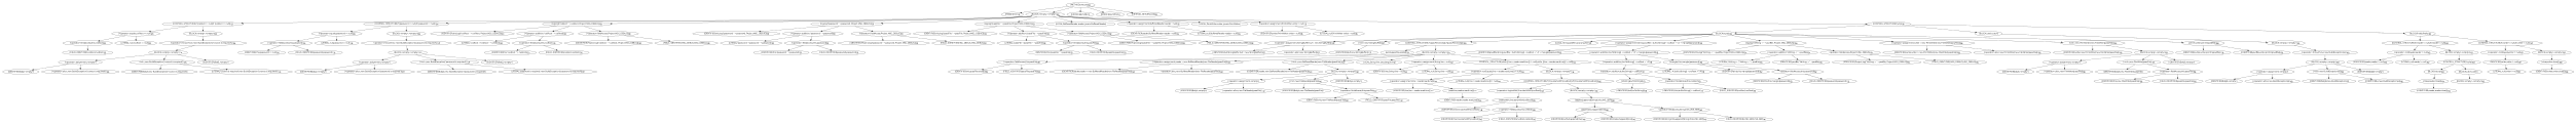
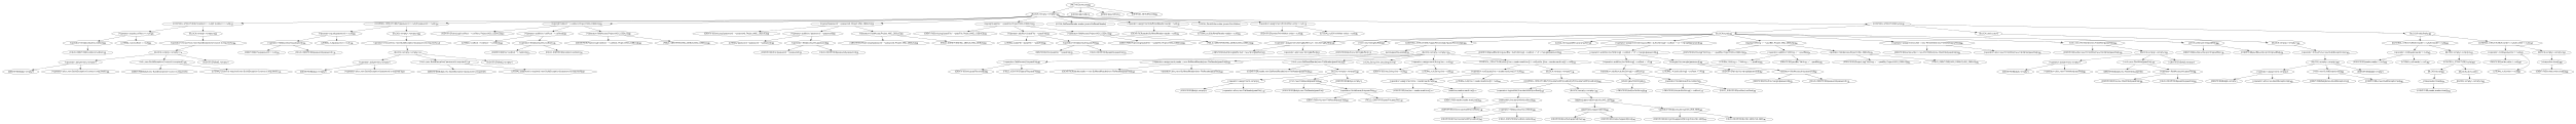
  digraph {
    fontname=Montserrat
    node [fontname=Montserrat]
    edge [fontname=Montserrat]
    n1 [label=<(METHOD,execute)<SUB>122</SUB>>]
-   n2 [label=<(PARAM,this)<SUB>122</SUB>>]
    n3 [label=<(BLOCK,&lt;empty&gt;,&lt;empty&gt;)<SUB>122</SUB>>]
    n4 [label=<(MODIFIER,PUBLIC)>]
    n5 [label=<(MODIFIER,VIRTUAL)>]
    n6 [label=<(METHOD_RETURN,void)<SUB>122</SUB>>]
    n7 [label=<(CONTROL_STRUCTURE,if (cvsRoot == null),if (cvsRoot == null))<SUB>123</SUB>>]
    n8 [label=<(CONTROL_STRUCTURE,if (password == null),if (password == null))<SUB>126</SUB>>]
    n9 [label=<(log,log(&quot;cvsRoot: &quot; + cvsRoot, Project.MSG_DEBUG))<SUB>130</SUB>>]
    n10 [label=<(log,log(&quot;password: &quot; + password, Project.MSG_DEBUG))<SUB>131</SUB>>]
    n11 [label=<(log,log(&quot;passFile: &quot; + passFile, Project.MSG_DEBUG))<SUB>132</SUB>>]
    n12 [label=<(LOCAL,BufferedReader reader: java.io.BufferedReader)>]
    n13 [label=<(&lt;operator&gt;.assignment,BufferedReader reader = null)<SUB>135</SUB>>]
    n14 [label=<(LOCAL,PrintWriter writer: java.io.PrintWriter)>]
    n15 [label=<(&lt;operator&gt;.assignment,PrintWriter writer = null)<SUB>135</SUB>>]
    n16 [label=<(CONTROL_STRUCTURE,try,try)<SUB>136</SUB>>]
    n17 [label=<(&lt;operator&gt;.equals,cvsRoot == null)<SUB>123</SUB>>]
    n18 [label=<(BLOCK,&lt;empty&gt;,&lt;empty&gt;)<SUB>123</SUB>>]
    n19 [label=<(&lt;operator&gt;.equals,password == null)<SUB>126</SUB>>]
    n20 [label=<(BLOCK,&lt;empty&gt;,&lt;empty&gt;)<SUB>126</SUB>>]
    n21 [label=<(IDENTIFIER,this,log(&quot;cvsRoot: &quot; + cvsRoot, Project.MSG_DEBUG))<SUB>130</SUB>>]
    n22 [label=<(&lt;operator&gt;.addition,&quot;cvsRoot: &quot; + cvsRoot)<SUB>130</SUB>>]
    n23 [label=<(&lt;operator&gt;.fieldAccess,Project.MSG_DEBUG)<SUB>130</SUB>>]
    n24 [label=<(IDENTIFIER,this,log(&quot;password: &quot; + password, Project.MSG_DEBUG))<SUB>131</SUB>>]
    n25 [label=<(&lt;operator&gt;.addition,&quot;password: &quot; + password)<SUB>131</SUB>>]
    n26 [label=<(&lt;operator&gt;.fieldAccess,Project.MSG_DEBUG)<SUB>131</SUB>>]
    n27 [label=<(IDENTIFIER,this,log(&quot;passFile: &quot; + passFile, Project.MSG_DEBUG))<SUB>132</SUB>>]
    n28 [label=<(&lt;operator&gt;.addition,&quot;passFile: &quot; + passFile)<SUB>132</SUB>>]
    n29 [label=<(&lt;operator&gt;.fieldAccess,Project.MSG_DEBUG)<SUB>132</SUB>>]
    n30 [label=<(IDENTIFIER,reader,BufferedReader reader = null)<SUB>134</SUB>>]
    n31 [label=<(LITERAL,null,BufferedReader reader = null)<SUB>134</SUB>>]
    n32 [label=<(IDENTIFIER,writer,PrintWriter writer = null)<SUB>135</SUB>>]
    n33 [label=<(LITERAL,null,PrintWriter writer = null)<SUB>135</SUB>>]
    n34 [label=<(BLOCK,try,try)<SUB>136</SUB>>]
    n35 [label=<(BLOCK,catch,catch)>]
    n36 [label=<(BLOCK,finally,finally)<SUB>161</SUB>>]
    n37 [label=<(&lt;operator&gt;.fieldAccess,this.cvsRoot)<SUB>123</SUB>>]
    n38 [label=<(LITERAL,null,cvsRoot == null)<SUB>123</SUB>>]
    n39 [label=<(&lt;operator&gt;.throw,throw new BuildException(&quot;cvsroot is required&quot;);)<SUB>124</SUB>>]
    n40 [label=<(FIELD_IDENTIFIER,cvsRoot,cvsRoot)<SUB>123</SUB>>]
    n41 [label=<(BLOCK,&lt;empty&gt;,&lt;empty&gt;)<SUB>124</SUB>>]
    n42 [label=<(&lt;operator&gt;.assignment,&lt;empty&gt;)>]
    n43 [label=<(&lt;init&gt;,new BuildException(&quot;cvsroot is required&quot;))<SUB>124</SUB>>]
    n44 [label=<(IDENTIFIER,$obj1,&lt;empty&gt;)>]
    n45 [label=<(IDENTIFIER,$obj1,&lt;empty&gt;)>]
    n46 [label=<(&lt;operator&gt;.alloc,new BuildException(&quot;cvsroot is required&quot;))<SUB>124</SUB>>]
    n47 [label=<(IDENTIFIER,$obj1,new BuildException(&quot;cvsroot is required&quot;))>]
    n48 [label=<(LITERAL,&quot;cvsroot is required&quot;,new BuildException(&quot;cvsroot is required&quot;))<SUB>124</SUB>>]
    n49 [label=<(&lt;operator&gt;.fieldAccess,this.password)<SUB>126</SUB>>]
    n50 [label=<(LITERAL,null,password == null)<SUB>126</SUB>>]
    n51 [label=<(&lt;operator&gt;.throw,throw new BuildException(&quot;password is required&quot;);)<SUB>127</SUB>>]
    n52 [label=<(IDENTIFIER,this,password == null)<SUB>126</SUB>>]
    n53 [label=<(FIELD_IDENTIFIER,password,password)<SUB>126</SUB>>]
    n54 [label=<(BLOCK,&lt;empty&gt;,&lt;empty&gt;)<SUB>127</SUB>>]
    n55 [label=<(&lt;operator&gt;.assignment,&lt;empty&gt;)>]
    n56 [label=<(&lt;init&gt;,new BuildException(&quot;password is required&quot;))<SUB>127</SUB>>]
    n57 [label=<(IDENTIFIER,$obj2,&lt;empty&gt;)>]
    n58 [label=<(IDENTIFIER,$obj2,&lt;empty&gt;)>]
    n59 [label=<(&lt;operator&gt;.alloc,new BuildException(&quot;password is required&quot;))<SUB>127</SUB>>]
    n60 [label=<(IDENTIFIER,$obj2,new BuildException(&quot;password is required&quot;))>]
    n61 [label=<(LITERAL,&quot;password is required&quot;,new BuildException(&quot;password is required&quot;))<SUB>127</SUB>>]
    n62 [label=<(LITERAL,&quot;cvsRoot: &quot;,&quot;cvsRoot: &quot; + cvsRoot)<SUB>130</SUB>>]
    n63 [label=<(&lt;operator&gt;.fieldAccess,this.cvsRoot)<SUB>130</SUB>>]
    n64 [label=<(IDENTIFIER,Project,log(&quot;cvsRoot: &quot; + cvsRoot, Project.MSG_DEBUG))<SUB>130</SUB>>]
    n65 [label=<(FIELD_IDENTIFIER,MSG_DEBUG,MSG_DEBUG)<SUB>130</SUB>>]
    n66 [label=<(IDENTIFIER,this,&quot;cvsRoot: &quot; + cvsRoot)<SUB>130</SUB>>]
    n67 [label=<(FIELD_IDENTIFIER,cvsRoot,cvsRoot)<SUB>130</SUB>>]
    n68 [label=<(LITERAL,&quot;password: &quot;,&quot;password: &quot; + password)<SUB>131</SUB>>]
    n69 [label=<(&lt;operator&gt;.fieldAccess,this.password)<SUB>131</SUB>>]
    n70 [label=<(IDENTIFIER,Project,log(&quot;password: &quot; + password, Project.MSG_DEBUG))<SUB>131</SUB>>]
    n71 [label=<(FIELD_IDENTIFIER,MSG_DEBUG,MSG_DEBUG)<SUB>131</SUB>>]
    n72 [label=<(IDENTIFIER,this,&quot;password: &quot; + password)<SUB>131</SUB>>]
    n73 [label=<(FIELD_IDENTIFIER,password,password)<SUB>131</SUB>>]
    n74 [label=<(LITERAL,&quot;passFile: &quot;,&quot;passFile: &quot; + passFile)<SUB>132</SUB>>]
    n75 [label=<(&lt;operator&gt;.fieldAccess,this.passFile)<SUB>132</SUB>>]
    n76 [label=<(IDENTIFIER,Project,log(&quot;passFile: &quot; + passFile, Project.MSG_DEBUG))<SUB>132</SUB>>]
    n77 [label=<(FIELD_IDENTIFIER,MSG_DEBUG,MSG_DEBUG)<SUB>132</SUB>>]
    n78 [label=<(IDENTIFIER,this,&quot;passFile: &quot; + passFile)<SUB>132</SUB>>]
    n79 [label=<(FIELD_IDENTIFIER,passFile,passFile)<SUB>132</SUB>>]
    n80 [label=<(&lt;operator&gt;.assignment,StringBuffer buf = new StringBuffer())<SUB>137</SUB>>]
    n81 [label=<(&lt;init&gt;,new StringBuffer())<SUB>137</SUB>>]
    n82 [label=<(CONTROL_STRUCTURE,if (passFile.exists()),if (passFile.exists()))<SUB>139</SUB>>]
    n83 [label=<(LOCAL,String pwdfile: java.lang.String)>]
    n84 [label=<(&lt;operator&gt;.assignment,String pwdfile = buf.toString() + cvsRoot + &quot; A&quot; + mangle(password))<SUB>151</SUB>>]
    n85 [label=<(log,log(&quot;Writing -&gt; &quot; + pwdfile, Project.MSG_DEBUG))<SUB>154</SUB>>]
    n86 [label=<(&lt;operator&gt;.assignment,writer = new PrintWriter(new FileWriter(passFile)))<SUB>156</SUB>>]
    n87 [label=<(&lt;init&gt;,new PrintWriter(new FileWriter(passFile)))<SUB>156</SUB>>]
    n88 [label=<(println,writer.println(pwdfile))<SUB>158</SUB>>]
    n89 [label=<(BLOCK,&lt;empty&gt;,&lt;empty&gt;)<SUB>159</SUB>>]
    n90 [label=<(CONTROL_STRUCTURE,if (reader != null),if (reader != null))<SUB>162</SUB>>]
    n91 [label=<(CONTROL_STRUCTURE,if (writer != null),if (writer != null))<SUB>167</SUB>>]
    n92 [label=<(IDENTIFIER,buf,StringBuffer buf = new StringBuffer())<SUB>137</SUB>>]
    n93 [label=<(&lt;operator&gt;.alloc,new StringBuffer())<SUB>137</SUB>>]
    n94 [label=<(IDENTIFIER,buf,new StringBuffer())<SUB>137</SUB>>]
    n95 [label=<(exists,passFile.exists())<SUB>139</SUB>>]
    n96 [label=<(BLOCK,&lt;empty&gt;,&lt;empty&gt;)<SUB>139</SUB>>]
    n97 [label=<(IDENTIFIER,pwdfile,String pwdfile = buf.toString() + cvsRoot + &quot; A&quot; + mangle(password))<SUB>151</SUB>>]
    n98 [label=<(&lt;operator&gt;.addition,buf.toString() + cvsRoot + &quot; A&quot; + mangle(password))<SUB>151</SUB>>]
    n99 [label=<(IDENTIFIER,this,log(&quot;Writing -&gt; &quot; + pwdfile, Project.MSG_DEBUG))<SUB>154</SUB>>]
    n100 [label=<(&lt;operator&gt;.addition,&quot;Writing -&gt; &quot; + pwdfile)<SUB>154</SUB>>]
    n101 [label=<(&lt;operator&gt;.fieldAccess,Project.MSG_DEBUG)<SUB>154</SUB>>]
    n102 [label=<(IDENTIFIER,writer,writer = new PrintWriter(new FileWriter(passFile)))<SUB>156</SUB>>]
    n103 [label=<(&lt;operator&gt;.alloc,new PrintWriter(new FileWriter(passFile)))<SUB>156</SUB>>]
    n104 [label=<(IDENTIFIER,writer,new PrintWriter(new FileWriter(passFile)))<SUB>156</SUB>>]
    n105 [label=<(BLOCK,&lt;empty&gt;,&lt;empty&gt;)<SUB>156</SUB>>]
    n106 [label=<(IDENTIFIER,writer,writer.println(pwdfile))<SUB>158</SUB>>]
    n107 [label=<(IDENTIFIER,pwdfile,writer.println(pwdfile))<SUB>158</SUB>>]
    n108 [label=<(&lt;operator&gt;.fieldAccess,this.passFile)<SUB>139</SUB>>]
    n109 [label=<(&lt;operator&gt;.assignment,reader = new BufferedReader(new FileReader(passFile)))<SUB>140</SUB>>]
    n110 [label=<(&lt;init&gt;,new BufferedReader(new FileReader(passFile)))<SUB>140</SUB>>]
    n111 [label=<(LOCAL,String line: java.lang.String)>]
    n112 [label=<(&lt;operator&gt;.assignment,String line = null)<SUB>142</SUB>>]
    n113 [label=<(CONTROL_STRUCTURE,while ((line = reader.readLine()) != null),while ((line = reader.readLine()) != null))<SUB>144</SUB>>]
    n114 [label=<(IDENTIFIER,this,passFile.exists())<SUB>139</SUB>>]
    n115 [label=<(FIELD_IDENTIFIER,passFile,passFile)<SUB>139</SUB>>]
    n116 [label=<(IDENTIFIER,reader,reader = new BufferedReader(new FileReader(passFile)))<SUB>140</SUB>>]
    n117 [label=<(&lt;operator&gt;.alloc,new BufferedReader(new FileReader(passFile)))<SUB>140</SUB>>]
    n118 [label=<(IDENTIFIER,reader,new BufferedReader(new FileReader(passFile)))<SUB>140</SUB>>]
    n119 [label=<(BLOCK,&lt;empty&gt;,&lt;empty&gt;)<SUB>140</SUB>>]
    n120 [label=<(IDENTIFIER,line,String line = null)<SUB>142</SUB>>]
    n121 [label=<(LITERAL,null,String line = null)<SUB>142</SUB>>]
    n122 [label=<(&lt;operator&gt;.notEquals,(line = reader.readLine()) != null)<SUB>144</SUB>>]
    n123 [label=<(BLOCK,&lt;empty&gt;,&lt;empty&gt;)<SUB>144</SUB>>]
    n124 [label=<(&lt;operator&gt;.assignment,&lt;empty&gt;)>]
    n125 [label=<(&lt;init&gt;,new FileReader(passFile))<SUB>140</SUB>>]
    n126 [label=<(IDENTIFIER,$obj4,&lt;empty&gt;)>]
    n127 [label=<(IDENTIFIER,$obj4,&lt;empty&gt;)>]
    n128 [label=<(&lt;operator&gt;.alloc,new FileReader(passFile))<SUB>140</SUB>>]
    n129 [label=<(IDENTIFIER,$obj4,new FileReader(passFile))>]
    n130 [label=<(&lt;operator&gt;.fieldAccess,this.passFile)<SUB>140</SUB>>]
    n131 [label=<(IDENTIFIER,this,new FileReader(passFile))<SUB>140</SUB>>]
    n132 [label=<(FIELD_IDENTIFIER,passFile,passFile)<SUB>140</SUB>>]
    n133 [label=<(&lt;operator&gt;.assignment,line = reader.readLine())<SUB>144</SUB>>]
    n134 [label=<(LITERAL,null,(line = reader.readLine()) != null)<SUB>144</SUB>>]
    n135 [label=<(CONTROL_STRUCTURE,if (!line.startsWith(cvsRoot)),if (!line.startsWith(cvsRoot)))<SUB>145</SUB>>]
    n136 [label=<(IDENTIFIER,line,line = reader.readLine())<SUB>142</SUB>>]
    n137 [label=<(readLine,reader.readLine())<SUB>144</SUB>>]
    n138 [label=<(IDENTIFIER,reader,reader.readLine())<SUB>144</SUB>>]
    n139 [label=<(&lt;operator&gt;.logicalNot,!line.startsWith(cvsRoot))<SUB>145</SUB>>]
    n140 [label=<(BLOCK,&lt;empty&gt;,&lt;empty&gt;)<SUB>145</SUB>>]
    n141 [label=<(startsWith,line.startsWith(cvsRoot))<SUB>145</SUB>>]
    n142 [label=<(append,append(StringUtils.LINE_SEP))<SUB>146</SUB>>]
    n143 [label=<(IDENTIFIER,line,line.startsWith(cvsRoot))<SUB>145</SUB>>]
    n144 [label=<(&lt;operator&gt;.fieldAccess,this.cvsRoot)<SUB>145</SUB>>]
    n145 [label=<(IDENTIFIER,this,line.startsWith(cvsRoot))<SUB>145</SUB>>]
    n146 [label=<(FIELD_IDENTIFIER,cvsRoot,cvsRoot)<SUB>145</SUB>>]
    n147 [label=<(append,buf.append(line))<SUB>146</SUB>>]
    n148 [label=<(&lt;operator&gt;.fieldAccess,StringUtils.LINE_SEP)<SUB>146</SUB>>]
    n149 [label=<(IDENTIFIER,buf,buf.append(line))<SUB>146</SUB>>]
    n150 [label=<(IDENTIFIER,line,buf.append(line))<SUB>146</SUB>>]
    n151 [label=<(IDENTIFIER,StringUtils,append(StringUtils.LINE_SEP))<SUB>146</SUB>>]
    n152 [label=<(FIELD_IDENTIFIER,LINE_SEP,LINE_SEP)<SUB>146</SUB>>]
    n153 [label=<(&lt;operator&gt;.addition,buf.toString() + cvsRoot + &quot; A&quot;)<SUB>151</SUB>>]
    n154 [label=<(mangle,this.mangle(password))<SUB>152</SUB>>]
    n155 [label=<(&lt;operator&gt;.addition,buf.toString() + cvsRoot)<SUB>151</SUB>>]
    n156 [label=<(LITERAL,&quot; A&quot;,buf.toString() + cvsRoot + &quot; A&quot;)<SUB>151</SUB>>]
    n157 [label=<(IDENTIFIER,this,this.mangle(password))<SUB>152</SUB>>]
    n158 [label=<(&lt;operator&gt;.fieldAccess,this.password)<SUB>152</SUB>>]
    n159 [label=<(toString,buf.toString())<SUB>151</SUB>>]
    n160 [label=<(&lt;operator&gt;.fieldAccess,this.cvsRoot)<SUB>151</SUB>>]
    n161 [label=<(IDENTIFIER,buf,buf.toString())<SUB>151</SUB>>]
    n162 [label=<(IDENTIFIER,this,buf.toString() + cvsRoot)<SUB>151</SUB>>]
    n163 [label=<(FIELD_IDENTIFIER,cvsRoot,cvsRoot)<SUB>151</SUB>>]
    n164 [label=<(IDENTIFIER,this,this.mangle(password))<SUB>152</SUB>>]
    n165 [label=<(FIELD_IDENTIFIER,password,password)<SUB>152</SUB>>]
    n166 [label=<(LITERAL,&quot;Writing -&gt; &quot;,&quot;Writing -&gt; &quot; + pwdfile)<SUB>154</SUB>>]
    n167 [label=<(IDENTIFIER,pwdfile,&quot;Writing -&gt; &quot; + pwdfile)<SUB>154</SUB>>]
    n168 [label=<(IDENTIFIER,Project,log(&quot;Writing -&gt; &quot; + pwdfile, Project.MSG_DEBUG))<SUB>154</SUB>>]
    n169 [label=<(FIELD_IDENTIFIER,MSG_DEBUG,MSG_DEBUG)<SUB>154</SUB>>]
    n170 [label=<(&lt;operator&gt;.assignment,&lt;empty&gt;)>]
    n171 [label=<(&lt;init&gt;,new FileWriter(passFile))<SUB>156</SUB>>]
    n172 [label=<(IDENTIFIER,$obj6,&lt;empty&gt;)>]
    n173 [label=<(IDENTIFIER,$obj6,&lt;empty&gt;)>]
    n174 [label=<(&lt;operator&gt;.alloc,new FileWriter(passFile))<SUB>156</SUB>>]
    n175 [label=<(IDENTIFIER,$obj6,new FileWriter(passFile))>]
    n176 [label=<(&lt;operator&gt;.fieldAccess,this.passFile)<SUB>156</SUB>>]
    n177 [label=<(IDENTIFIER,this,new FileWriter(passFile))<SUB>156</SUB>>]
    n178 [label=<(FIELD_IDENTIFIER,passFile,passFile)<SUB>156</SUB>>]
    n179 [label=<(&lt;operator&gt;.throw,throw new BuildException(e);)<SUB>160</SUB>>]
    n180 [label=<(BLOCK,&lt;empty&gt;,&lt;empty&gt;)<SUB>160</SUB>>]
    n181 [label=<(&lt;operator&gt;.assignment,&lt;empty&gt;)>]
    n182 [label=<(&lt;init&gt;,new BuildException(e))<SUB>160</SUB>>]
    n183 [label=<(IDENTIFIER,$obj8,&lt;empty&gt;)>]
    n184 [label=<(IDENTIFIER,$obj8,&lt;empty&gt;)>]
    n185 [label=<(&lt;operator&gt;.alloc,new BuildException(e))<SUB>160</SUB>>]
    n186 [label=<(IDENTIFIER,$obj8,new BuildException(e))>]
    n187 [label=<(IDENTIFIER,e,new BuildException(e))<SUB>160</SUB>>]
    n188 [label=<(&lt;operator&gt;.notEquals,reader != null)<SUB>162</SUB>>]
    n189 [label=<(BLOCK,&lt;empty&gt;,&lt;empty&gt;)<SUB>162</SUB>>]
    n190 [label=<(&lt;operator&gt;.notEquals,writer != null)<SUB>167</SUB>>]
    n191 [label=<(BLOCK,&lt;empty&gt;,&lt;empty&gt;)<SUB>167</SUB>>]
    n192 [label=<(IDENTIFIER,reader,reader != null)<SUB>162</SUB>>]
    n193 [label=<(LITERAL,null,reader != null)<SUB>162</SUB>>]
    n194 [label=<(CONTROL_STRUCTURE,try,try)<SUB>163</SUB>>]
    n195 [label=<(BLOCK,try,try)<SUB>163</SUB>>]
    n196 [label=<(BLOCK,catch,catch)>]
    n197 [label=<(close,reader.close())<SUB>164</SUB>>]
    n198 [label=<(BLOCK,&lt;empty&gt;,&lt;empty&gt;)<SUB>165</SUB>>]
    n199 [label=<(IDENTIFIER,reader,reader.close())<SUB>164</SUB>>]
    n200 [label=<(IDENTIFIER,writer,writer != null)<SUB>167</SUB>>]
    n201 [label=<(LITERAL,null,writer != null)<SUB>167</SUB>>]
    n202 [label=<(close,writer.close())<SUB>168</SUB>>]
    n203 [label=<(IDENTIFIER,writer,writer.close())<SUB>168</SUB>>]
-   n1 -> n2
    n1 -> n3
    n1 -> n4
    n1 -> n5
    n1 -> n6
    n3 -> n7
    n3 -> n8
    n3 -> n9
    n3 -> n10
    n3 -> n11
    n3 -> n12
    n3 -> n13
    n3 -> n14
    n3 -> n15
    n3 -> n16
    n7 -> n17
    n7 -> n18
    n8 -> n19
    n8 -> n20
    n9 -> n21
    n9 -> n22
    n9 -> n23
    n10 -> n24
    n10 -> n25
    n10 -> n26
    n11 -> n27
    n11 -> n28
    n11 -> n29
    n13 -> n30
    n13 -> n31
    n15 -> n32
    n15 -> n33
    n16 -> n34
    n16 -> n35
    n16 -> n36
    n17 -> n37
    n17 -> n38
    n18 -> n39
    n19 -> n49
    n19 -> n50
    n20 -> n51
    n22 -> n62
    n22 -> n63
    n23 -> n64
    n23 -> n65
    n25 -> n68
    n25 -> n69
    n26 -> n70
    n26 -> n71
    n28 -> n74
    n28 -> n75
    n29 -> n76
    n29 -> n77
    n34 -> n80
    n34 -> n81
    n34 -> n82
    n34 -> n83
    n34 -> n84
    n34 -> n85
    n34 -> n86
    n34 -> n87
    n34 -> n88
    n35 -> n89
    n36 -> n90
    n36 -> n91
    n37 -> n40
    n39 -> n41
    n41 -> n42
    n41 -> n43
    n41 -> n44
    n42 -> n45
    n42 -> n46
    n43 -> n47
    n43 -> n48
    n49 -> n52
    n49 -> n53
    n51 -> n54
    n54 -> n55
    n54 -> n56
    n54 -> n57
    n55 -> n58
    n55 -> n59
    n56 -> n60
    n56 -> n61
    n63 -> n66
    n63 -> n67
    n69 -> n72
    n69 -> n73
    n75 -> n78
    n75 -> n79
    n80 -> n92
    n80 -> n93
    n81 -> n94
    n82 -> n95
    n82 -> n96
    n84 -> n97
    n84 -> n98
    n85 -> n99
    n85 -> n100
    n85 -> n101
    n86 -> n102
    n86 -> n103
    n87 -> n104
    n87 -> n105
    n88 -> n106
    n88 -> n107
    n89 -> n179
    n90 -> n188
    n90 -> n189
    n91 -> n190
    n91 -> n191
    n95 -> n108
    n96 -> n109
    n96 -> n110
    n96 -> n111
    n96 -> n112
    n96 -> n113
    n98 -> n153
    n98 -> n154
    n100 -> n166
    n100 -> n167
    n101 -> n168
    n101 -> n169
    n105 -> n170
    n105 -> n171
    n105 -> n172
    n108 -> n114
    n108 -> n115
    n109 -> n116
    n109 -> n117
    n110 -> n118
    n110 -> n119
    n112 -> n120
    n112 -> n121
    n113 -> n122
    n113 -> n123
    n119 -> n124
    n119 -> n125
    n119 -> n126
    n122 -> n133
    n122 -> n134
    n123 -> n135
    n124 -> n127
    n124 -> n128
    n125 -> n129
    n125 -> n130
    n130 -> n131
    n130 -> n132
    n133 -> n136
    n133 -> n137
    n135 -> n139
    n135 -> n140
    n137 -> n138
    n139 -> n141
    n140 -> n142
    n141 -> n143
    n141 -> n144
    n142 -> n147
    n142 -> n148
    n144 -> n145
    n144 -> n146
    n147 -> n149
    n147 -> n150
    n148 -> n151
    n148 -> n152
    n153 -> n155
    n153 -> n156
    n154 -> n157
    n154 -> n158
    n155 -> n159
    n155 -> n160
    n158 -> n164
    n158 -> n165
    n159 -> n161
    n160 -> n162
    n160 -> n163
    n170 -> n173
    n170 -> n174
    n171 -> n175
    n171 -> n176
    n176 -> n177
    n176 -> n178
    n179 -> n180
    n180 -> n181
    n180 -> n182
    n180 -> n183
    n181 -> n184
    n181 -> n185
    n182 -> n186
    n182 -> n187
    n188 -> n192
    n188 -> n193
    n189 -> n194
    n190 -> n200
-   n200 -> n201
+   n190 -> n201
    n191 -> n202
    n194 -> n195
    n194 -> n196
    n195 -> n197
    n196 -> n198
    n197 -> n199
    n202 -> n203
  }
